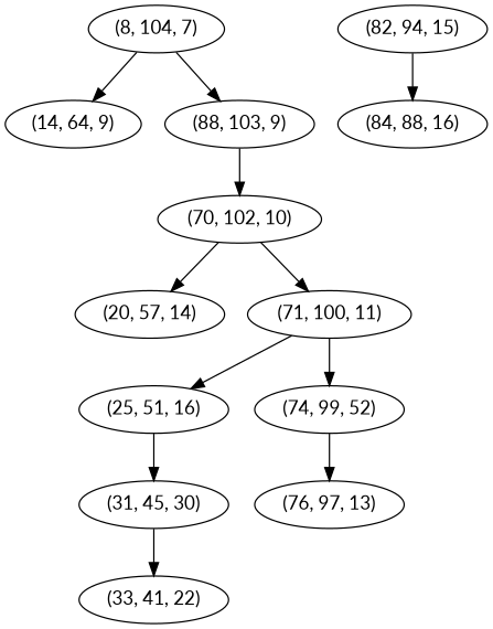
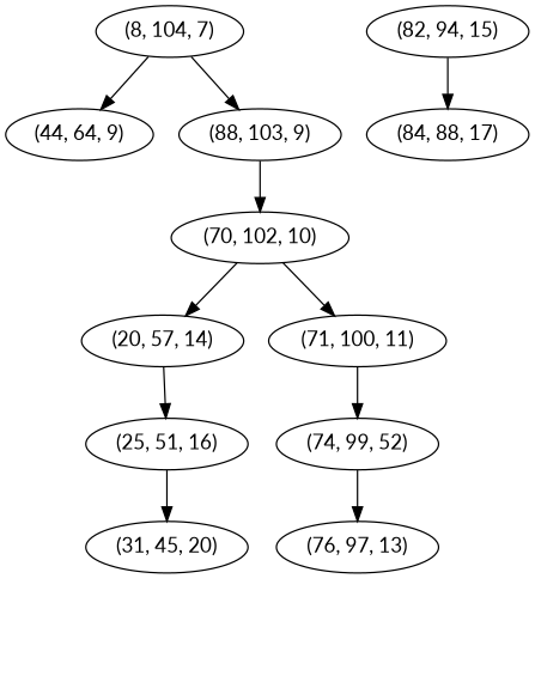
  digraph {
    fontname=Lato
    node [fontname=Lato]
    edge [fontname=Lato]
    n1 [label="(8, 104, 7)"]
-   "(14, 64, 9)"
+   "(14, 64, 9)" [label="(44, 64, 9)"]
    n3 [label="(88, 103, 9)"]
    "(70, 102, 10)"
    "(20, 57, 14)"
    "(25, 51, 16)"
-   "(31, 45, 20)" [label="(31, 45, 30)"]
-   "(33, 41, 22)"
+   "(31, 45, 20)"
    "(71, 100, 11)"
    n10 [label="(74, 99, 52)"]
    "(76, 97, 13)"
    n12 [label="(82, 94, 15)"]
-   "(84, 88, 16)"
+   "(84, 88, 16)" [label="(84, 88, 17)"]
    n1 -> "(14, 64, 9)"
    n1 -> n3
    n3 -> "(70, 102, 10)"
    "(70, 102, 10)" -> "(20, 57, 14)"
    "(70, 102, 10)" -> "(71, 100, 11)"
-   "(71, 100, 11)" -> "(25, 51, 16)"
+   "(20, 57, 14)" -> "(25, 51, 16)"
    "(25, 51, 16)" -> "(31, 45, 20)"
-   "(31, 45, 20)" -> "(33, 41, 22)"
    "(71, 100, 11)" -> n10
    n10 -> "(76, 97, 13)"
    n12 -> "(84, 88, 16)"
  }
